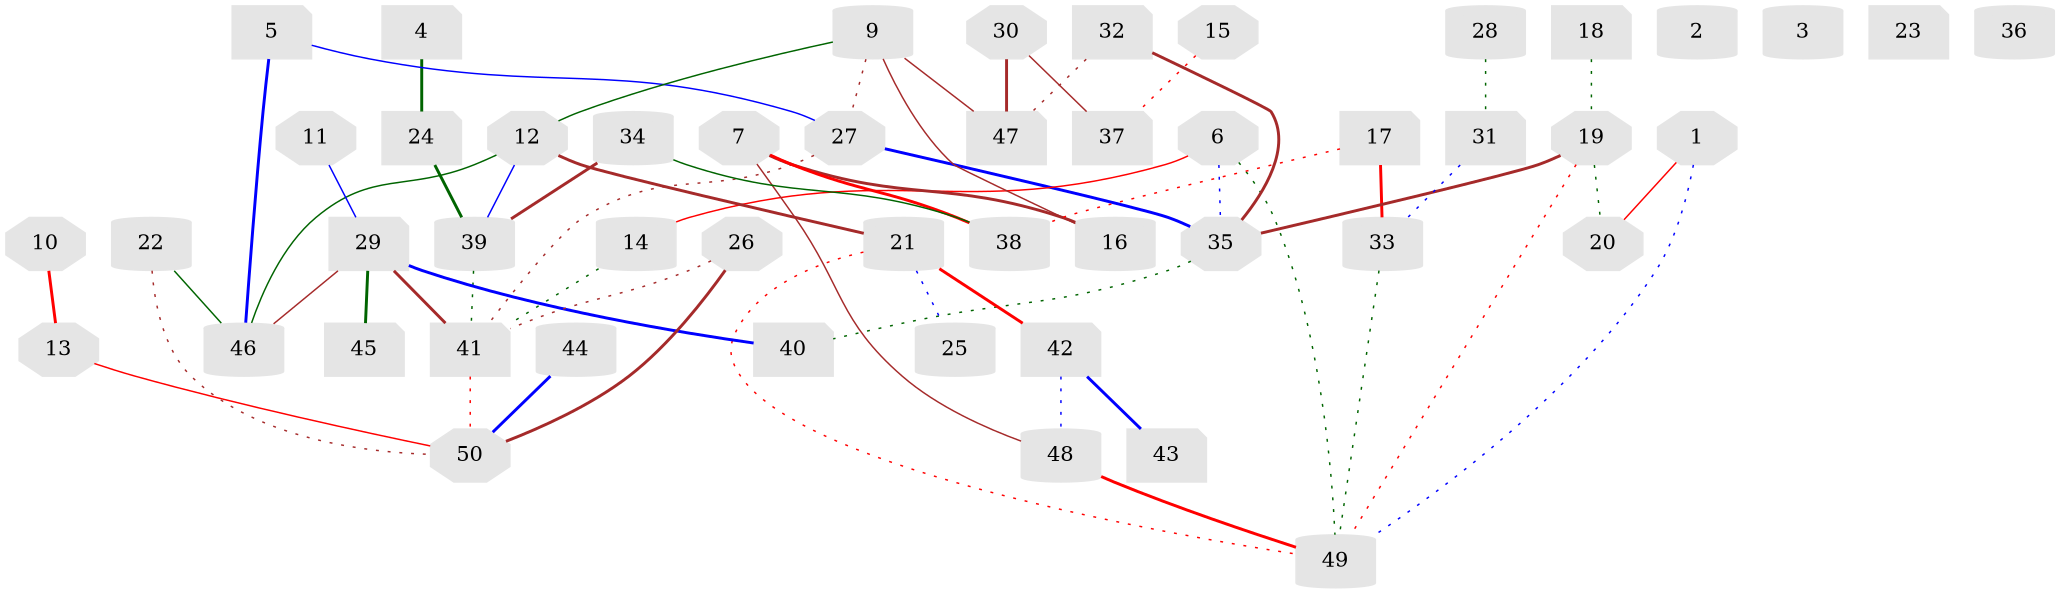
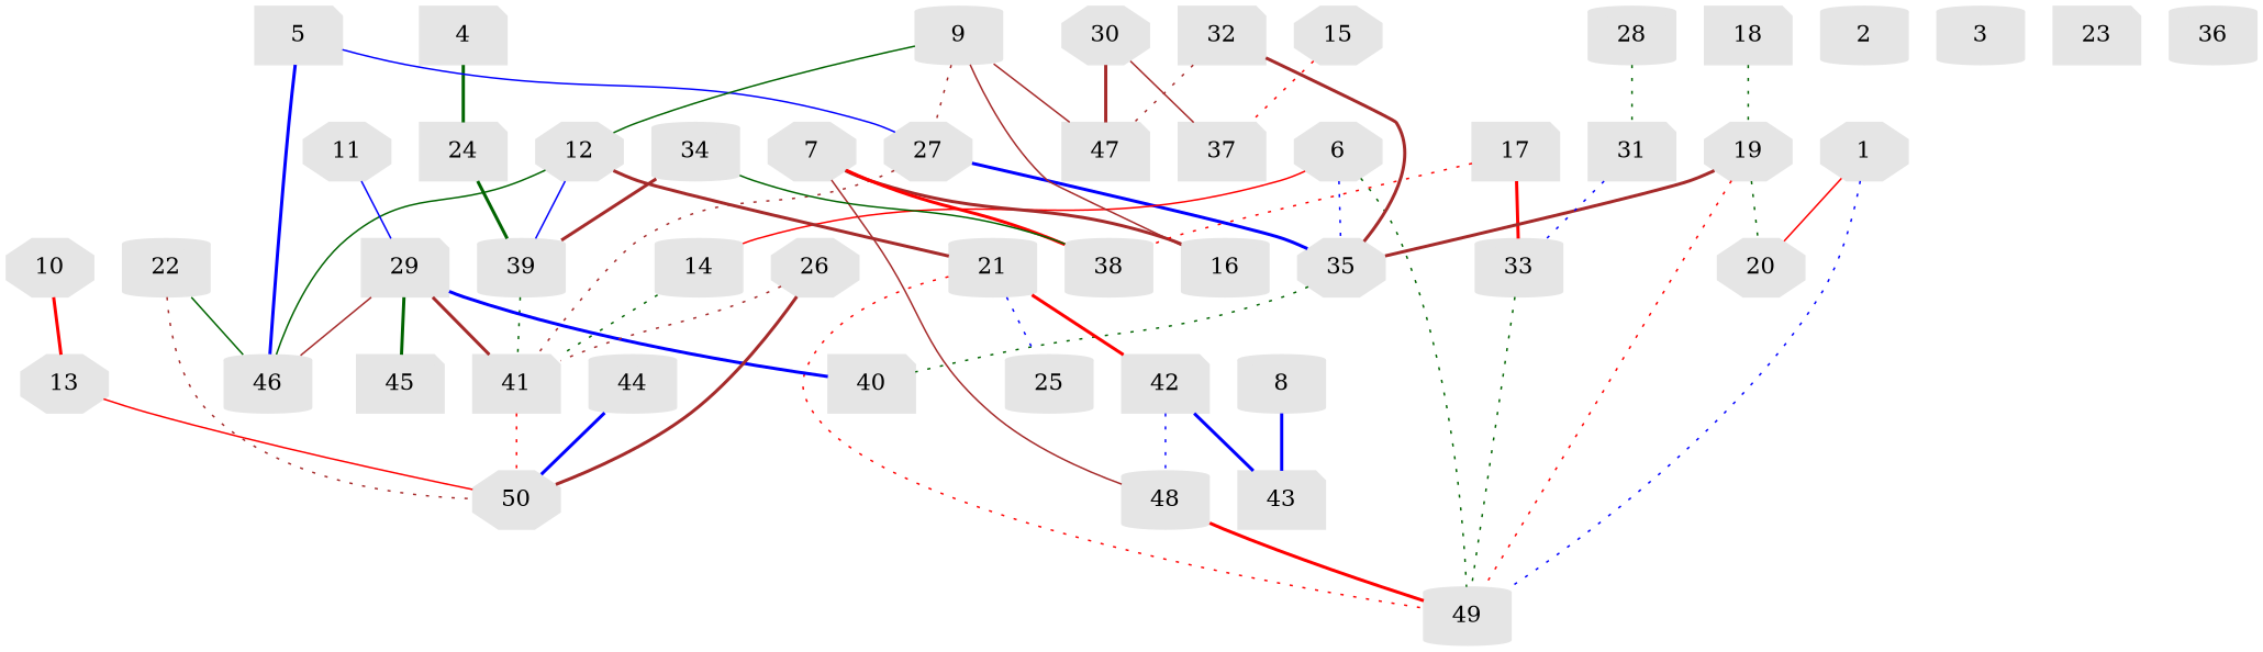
  graph {
    node [color=gray90 shape=cylinder style=filled]
    edge [color=brown style=dotted]
    1 [shape=octagon]
    20 [shape=octagon]
    49
    2
    3
    4 [shape=note]
    24 [shape=note]
    39
    5 [shape=note]
    27 [shape=octagon]
    46
    35 [shape=octagon]
    41 [shape=note]
    6 [shape=octagon]
    14
    40 [shape=note]
    7 [shape=octagon]
    16
    38
    48
    43 [shape=note]
+   8
    9
    12 [shape=octagon]
    47 [shape=note]
    21
    10 [shape=octagon]
    13 [shape=octagon]
    50 [shape=octagon]
    11 [shape=octagon]
    29 [shape=note]
    45 [shape=note]
    25
    42 [shape=note]
    15 [shape=octagon]
    37 [shape=note]
    17 [shape=note]
    33
    18 [shape=note]
    19 [shape=octagon]
    22
    23 [shape=note]
    26 [shape=octagon]
    31 [shape=note]
    28
    30 [shape=octagon]
    32 [shape=note]
    34
    36
    44
    1 -- 20 [color=red style=solid]
    1 -- 49 [color=blue]
    4 -- 24 [color=darkgreen style=bold]
    24 -- 39 [color=darkgreen style=bold]
    39 -- 41 [color=darkgreen]
    5 -- 27 [color=blue style=solid]
    5 -- 46 [color=blue style=bold]
    27 -- 35 [color=blue style=bold]
    27 -- 41
    35 -- 40 [color=darkgreen]
    41 -- 50 [color=red]
    6 -- 49 [color=darkgreen]
    6 -- 35 [color=blue]
    6 -- 14 [color=red style=solid]
    14 -- 41 [color=darkgreen]
    7 -- 16 [style=bold]
    7 -- 38 [color=red style=bold]
    7 -- 48 [style=solid]
    48 -- 49 [color=red style=bold]
+   8 -- 43 [color=blue style=bold]
    9 -- 27
    9 -- 16 [style=solid]
    9 -- 12 [color=darkgreen style=solid]
    9 -- 47 [style=solid]
    12 -- 39 [color=blue style=solid]
    12 -- 46 [color=darkgreen style=solid]
    12 -- 21 [style=bold]
    21 -- 49 [color=red]
    21 -- 25 [color=blue]
    21 -- 42 [color=red style=bold]
    10 -- 13 [color=red style=bold]
    13 -- 50 [color=red style=solid]
    11 -- 29 [color=blue style=solid]
    29 -- 46 [style=solid]
    29 -- 41 [style=bold]
    29 -- 40 [color=blue style=bold]
    29 -- 45 [color=darkgreen style=bold]
    42 -- 48 [color=blue]
    42 -- 43 [color=blue style=bold]
    15 -- 37 [color=red]
    17 -- 38 [color=red]
    17 -- 33 [color=red style=bold]
    33 -- 49 [color=darkgreen]
    18 -- 19 [color=darkgreen]
    19 -- 20 [color=darkgreen]
    19 -- 49 [color=red]
    19 -- 35 [style=bold]
    22 -- 46 [color=darkgreen style=solid]
    22 -- 50
    26 -- 41
    26 -- 50 [style=bold]
    31 -- 33 [color=blue]
    28 -- 31 [color=darkgreen]
    30 -- 47 [style=bold]
    30 -- 37 [style=solid]
    32 -- 35 [style=bold]
    32 -- 47
    34 -- 39 [style=bold]
    34 -- 38 [color=darkgreen style=solid]
    44 -- 50 [color=blue style=bold]
  }
